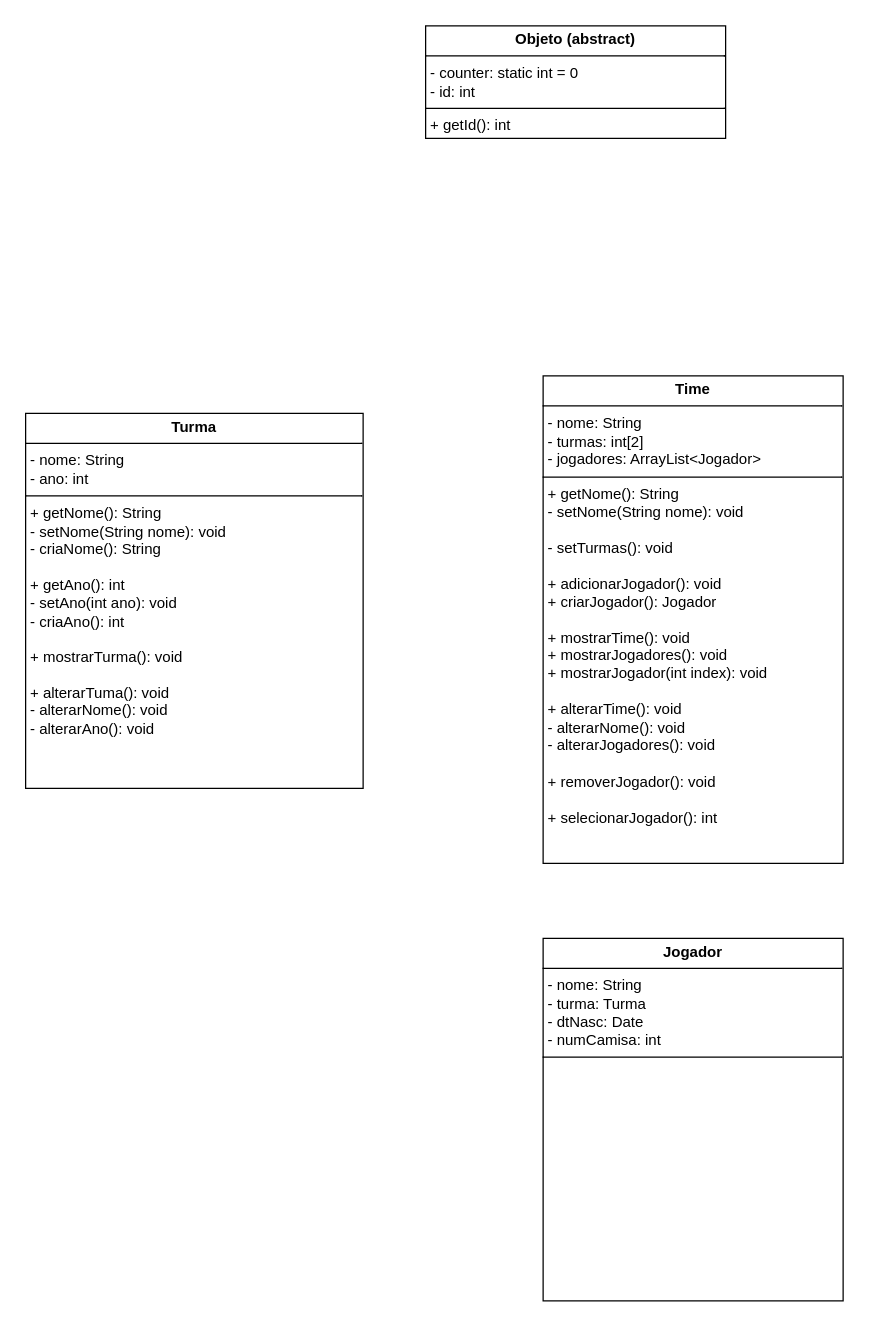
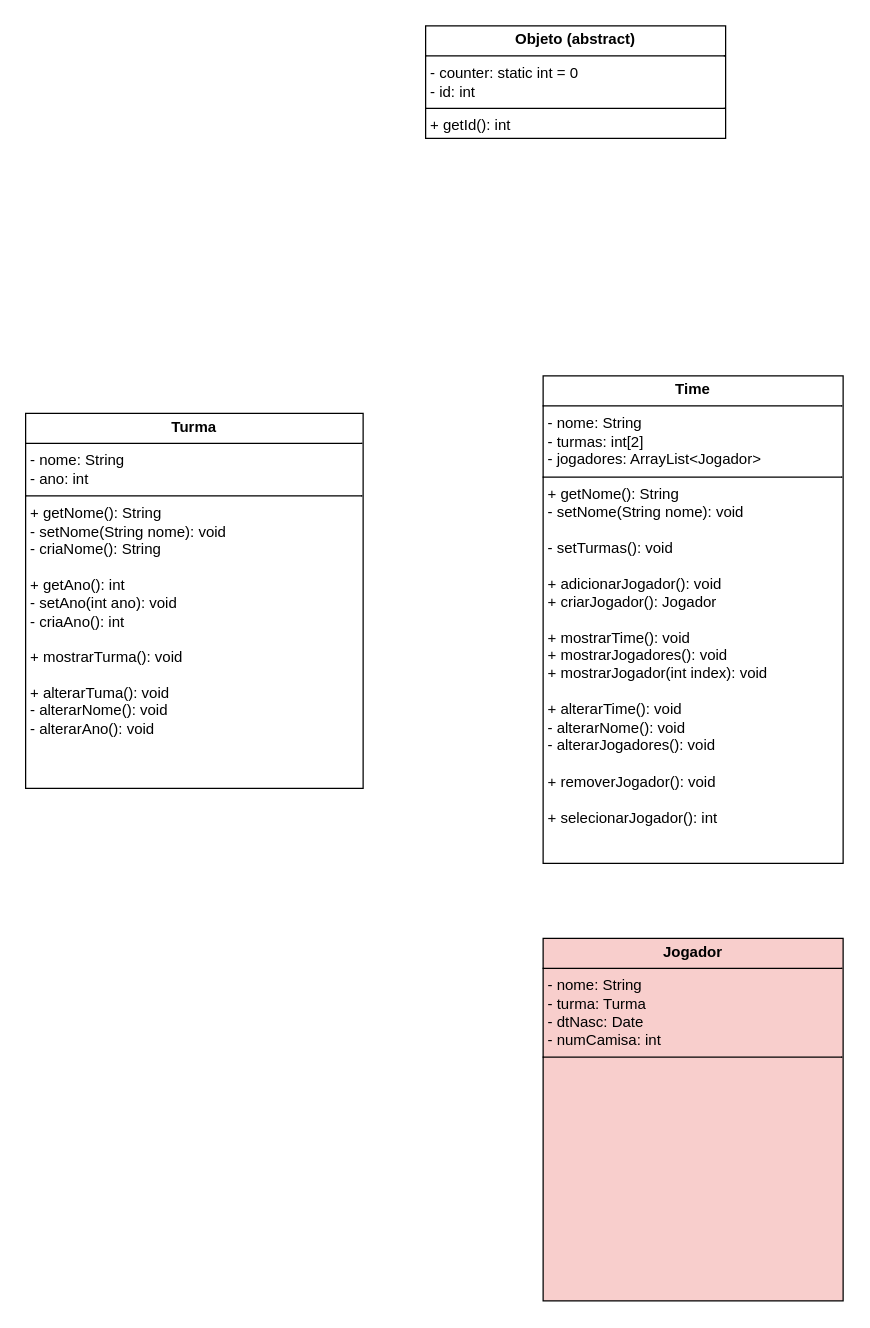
  <mxCell id="0" />
  <mxCell id="1" parent="0" />
  <mxCell id="2" value="&lt;p style=&quot;margin:0px;margin-top:4px;text-align:center;&quot;&gt;&lt;b&gt;Turma&lt;/b&gt;&lt;/p&gt;&lt;hr size=&quot;1&quot; style=&quot;border-style:solid;&quot;&gt;&lt;p style=&quot;margin:0px;margin-left:4px;&quot;&gt;&lt;span style=&quot;background-color: initial;&quot;&gt;- nome: String&lt;/span&gt;&lt;br&gt;&lt;/p&gt;&lt;p style=&quot;margin:0px;margin-left:4px;&quot;&gt;- ano: int&lt;/p&gt;&lt;hr size=&quot;1&quot; style=&quot;border-style:solid;&quot;&gt;&lt;p style=&quot;margin:0px;margin-left:4px;&quot;&gt;+ getNome(): String&lt;/p&gt;&lt;p style=&quot;margin:0px;margin-left:4px;&quot;&gt;- setNome(String nome): void&lt;/p&gt;&lt;p style=&quot;margin:0px;margin-left:4px;&quot;&gt;- criaNome(): String&lt;/p&gt;&lt;p style=&quot;margin:0px;margin-left:4px;&quot;&gt;&lt;br&gt;&lt;/p&gt;&lt;p style=&quot;margin:0px;margin-left:4px;&quot;&gt;+ getAno(): int&lt;/p&gt;&lt;p style=&quot;margin:0px;margin-left:4px;&quot;&gt;- setAno(int ano): void&lt;/p&gt;&lt;p style=&quot;margin:0px;margin-left:4px;&quot;&gt;- criaAno(): int&lt;/p&gt;&lt;p style=&quot;margin:0px;margin-left:4px;&quot;&gt;&lt;br&gt;&lt;/p&gt;&lt;p style=&quot;margin:0px;margin-left:4px;&quot;&gt;+ mostrarTurma(): void&lt;/p&gt;&lt;p style=&quot;margin:0px;margin-left:4px;&quot;&gt;&lt;br&gt;&lt;/p&gt;&lt;p style=&quot;margin:0px;margin-left:4px;&quot;&gt;+ alterarTuma(): void&lt;/p&gt;&lt;p style=&quot;margin:0px;margin-left:4px;&quot;&gt;- alterarNome(): void&lt;/p&gt;&lt;p style=&quot;margin:0px;margin-left:4px;&quot;&gt;- alterarAno(): void&lt;/p&gt;" style="verticalAlign=top;align=left;overflow=fill;html=1;whiteSpace=wrap;" vertex="1" parent="1"><mxGeometry y="330" width="270" height="300" as="geometry" x="20" /></mxCell>
  <mxCell id="3" value="&lt;p style=&quot;margin:0px;margin-top:4px;text-align:center;&quot;&gt;&lt;b&gt;Time&lt;/b&gt;&lt;/p&gt;&lt;hr size=&quot;1&quot; style=&quot;border-style:solid;&quot;&gt;&lt;p style=&quot;margin:0px;margin-left:4px;&quot;&gt;- nome: String&lt;/p&gt;&lt;p style=&quot;margin:0px;margin-left:4px;&quot;&gt;- turmas: int[2]&lt;/p&gt;&lt;p style=&quot;margin:0px;margin-left:4px;&quot;&gt;- jogadores: ArrayList&amp;lt;Jogador&amp;gt;&lt;/p&gt;&lt;hr size=&quot;1&quot; style=&quot;border-style:solid;&quot;&gt;&lt;p style=&quot;margin: 0px 0px 0px 4px;&quot;&gt;+ getNome(): String&lt;/p&gt;&lt;p style=&quot;margin: 0px 0px 0px 4px;&quot;&gt;- setNome(String nome): void&lt;/p&gt;&lt;p style=&quot;margin: 0px 0px 0px 4px;&quot;&gt;&lt;br&gt;&lt;/p&gt;&lt;p style=&quot;margin: 0px 0px 0px 4px;&quot;&gt;- setTurmas(): void&lt;/p&gt;&lt;p style=&quot;margin: 0px 0px 0px 4px;&quot;&gt;&lt;br&gt;&lt;/p&gt;&lt;p style=&quot;margin: 0px 0px 0px 4px;&quot;&gt;+ adicionarJogador(): void&lt;/p&gt;&lt;p style=&quot;margin: 0px 0px 0px 4px;&quot;&gt;+ criarJogador(): Jogador&lt;/p&gt;&lt;p style=&quot;margin: 0px 0px 0px 4px;&quot;&gt;&lt;br&gt;&lt;/p&gt;&lt;p style=&quot;margin: 0px 0px 0px 4px;&quot;&gt;+ mostrarTime(): void&lt;/p&gt;&lt;p style=&quot;margin: 0px 0px 0px 4px;&quot;&gt;+ mostrarJogadores(): void&lt;/p&gt;&lt;p style=&quot;margin: 0px 0px 0px 4px;&quot;&gt;+ mostrarJogador(int index): void&lt;/p&gt;&lt;p style=&quot;margin: 0px 0px 0px 4px;&quot;&gt;&lt;br&gt;&lt;/p&gt;&lt;p style=&quot;margin: 0px 0px 0px 4px;&quot;&gt;+ alterarTime(): void&lt;/p&gt;&lt;p style=&quot;margin: 0px 0px 0px 4px;&quot;&gt;- alterarNome(): void&lt;/p&gt;&lt;p style=&quot;margin: 0px 0px 0px 4px;&quot;&gt;- alterarJogadores(): void&lt;/p&gt;&lt;p style=&quot;margin: 0px 0px 0px 4px;&quot;&gt;&lt;br&gt;&lt;/p&gt;&lt;p style=&quot;margin: 0px 0px 0px 4px;&quot;&gt;+ removerJogador(): void&lt;/p&gt;&lt;p style=&quot;margin: 0px 0px 0px 4px;&quot;&gt;&lt;br&gt;&lt;/p&gt;&lt;p style=&quot;margin: 0px 0px 0px 4px;&quot;&gt;+ selecionarJogador(): int&lt;/p&gt;" style="verticalAlign=top;align=left;overflow=fill;html=1;whiteSpace=wrap;" vertex="1" parent="1"><mxGeometry x="434" y="300" width="240" height="390" as="geometry" /></mxCell>
  <mxCell id="4" value="&lt;p style=&quot;margin:0px;margin-top:4px;text-align:center;&quot;&gt;&lt;b&gt;Objeto (abstract)&lt;/b&gt;&lt;/p&gt;&lt;hr size=&quot;1&quot; style=&quot;border-style:solid;&quot;&gt;&lt;p style=&quot;margin:0px;margin-left:4px;&quot;&gt;- counter: static int = 0&lt;br&gt;&lt;/p&gt;&lt;p style=&quot;margin:0px;margin-left:4px;&quot;&gt;- id: int&lt;/p&gt;&lt;hr size=&quot;1&quot; style=&quot;border-style:solid;&quot;&gt;&lt;p style=&quot;margin:0px;margin-left:4px;&quot;&gt;+ getId(): int&lt;/p&gt;&lt;p style=&quot;margin:0px;margin-left:4px;&quot;&gt;- setId(): void&lt;/p&gt;" style="verticalAlign=top;align=left;overflow=fill;html=1;whiteSpace=wrap;" vertex="1" parent="1"><mxGeometry x="340" y="20" width="240" height="90" as="geometry" /></mxCell>
- <mxCell id="5" value="&lt;p style=&quot;margin:0px;margin-top:4px;text-align:center;&quot;&gt;&lt;b&gt;Jogador&lt;/b&gt;&lt;/p&gt;&lt;hr size=&quot;1&quot; style=&quot;border-style:solid;&quot;&gt;&lt;p style=&quot;margin:0px;margin-left:4px;&quot;&gt;- nome: String&lt;/p&gt;&lt;p style=&quot;margin:0px;margin-left:4px;&quot;&gt;- turma: Turma&lt;br&gt;&lt;/p&gt;&lt;p style=&quot;margin:0px;margin-left:4px;&quot;&gt;- dtNasc: Date&lt;/p&gt;&lt;p style=&quot;margin:0px;margin-left:4px;&quot;&gt;- numCamisa: int&lt;/p&gt;&lt;hr size=&quot;1&quot; style=&quot;border-style:solid;&quot;&gt;&lt;p style=&quot;margin: 0px 0px 0px 4px;&quot;&gt;&lt;br&gt;&lt;/p&gt;" style="verticalAlign=top;align=left;overflow=fill;html=1;whiteSpace=wrap;" vertex="1" parent="1"><mxGeometry x="434" y="750" width="240" height="290" as="geometry" /></mxCell>
+ <mxCell id="5" value="&lt;p style=&quot;margin:0px;margin-top:4px;text-align:center;&quot;&gt;&lt;b&gt;Jogador&lt;/b&gt;&lt;/p&gt;&lt;hr size=&quot;1&quot; style=&quot;border-style:solid;&quot;&gt;&lt;p style=&quot;margin:0px;margin-left:4px;&quot;&gt;- nome: String&lt;/p&gt;&lt;p style=&quot;margin:0px;margin-left:4px;&quot;&gt;- turma: Turma&lt;br&gt;&lt;/p&gt;&lt;p style=&quot;margin:0px;margin-left:4px;&quot;&gt;- dtNasc: Date&lt;/p&gt;&lt;p style=&quot;margin:0px;margin-left:4px;&quot;&gt;- numCamisa: int&lt;/p&gt;&lt;hr size=&quot;1&quot; style=&quot;border-style:solid;&quot;&gt;&lt;p style=&quot;margin: 0px 0px 0px 4px;&quot;&gt;&lt;br&gt;&lt;/p&gt;" style="verticalAlign=top;align=left;overflow=fill;html=1;whiteSpace=wrap;fillColor=#f8cecc;" vertex="1" parent="1"><mxGeometry x="434" y="750" width="240" height="290" as="geometry" /></mxCell>
